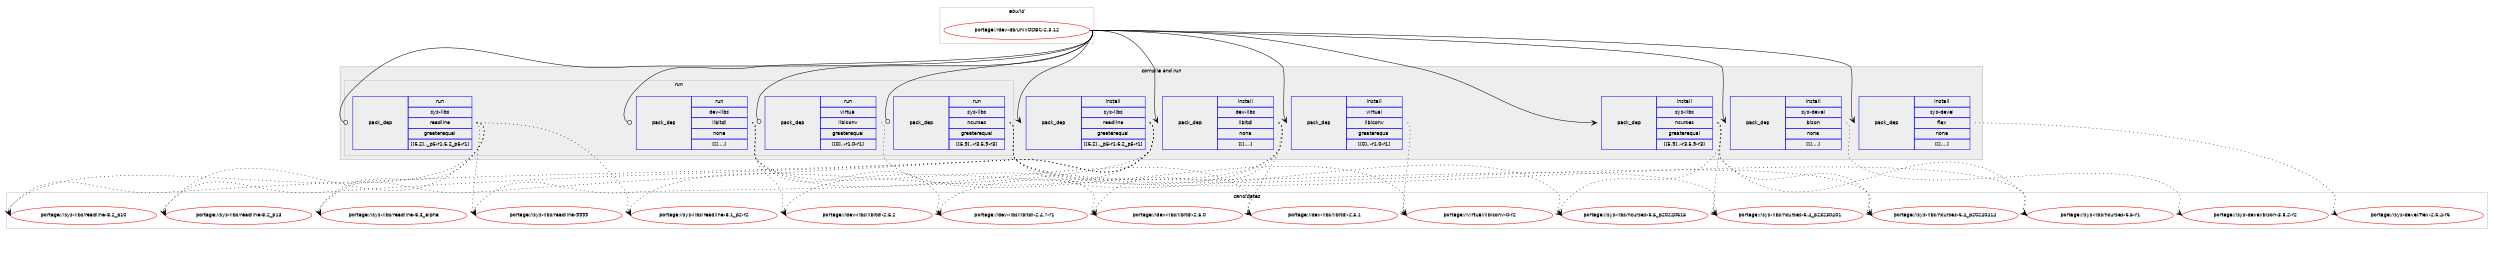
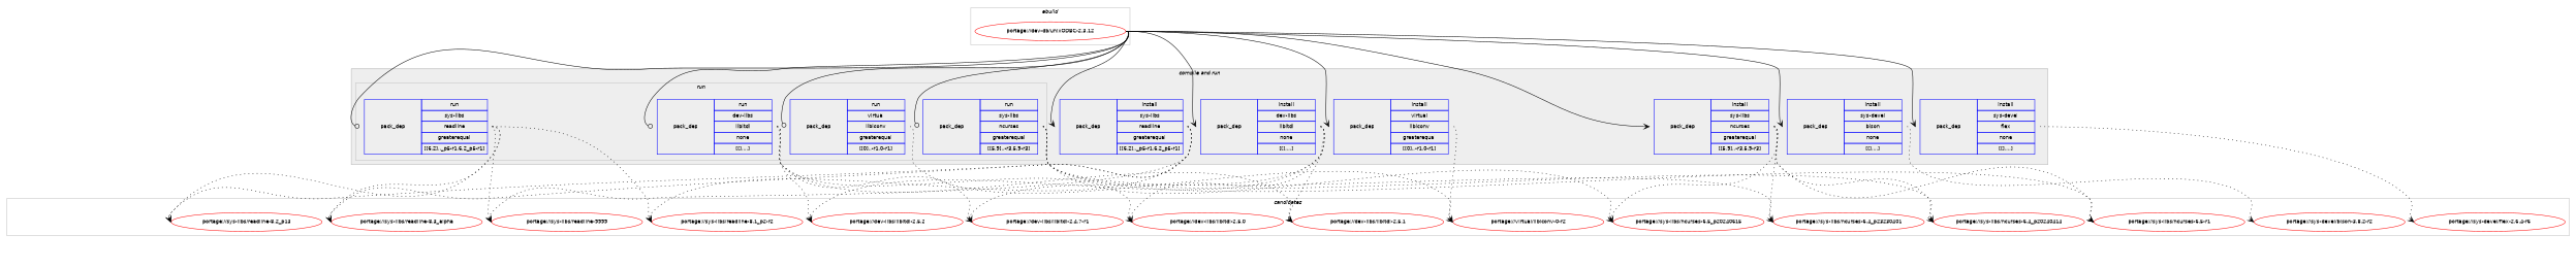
  digraph {
    compound=true
    concentrate=true
    fontname=Helvetica
    fontsize=10
    newrank=true
    rankdir=TB
    ranksep=1.5
    node [color=red fontname=Helvetica fontsize=10]
    edge [arrowhead=vee headport=w style=dotted tailport=e weight=100]
    n1 [label="portage://dev-db/unixODBC-2.3.12" width=4]
    n2 [color=blue label=<<TABLE BORDER="0" CELLBORDER="1" CELLSPACING="0" CELLPADDING="4" WIDTH="220"><TR><TD ROWSPAN="6" CELLPADDING="30">pack_dep</TD></TR><TR><TD WIDTH="110">install</TD></TR><TR><TD>dev-libs</TD></TR><TR><TD>libltdl</TD></TR><TR><TD>none</TD></TR><TR><TD>[[],,,,]</TD></TR></TABLE>> shape=none]
    n3 [color=blue label=<<TABLE BORDER="0" CELLBORDER="1" CELLSPACING="0" CELLPADDING="4" WIDTH="220"><TR><TD ROWSPAN="6" CELLPADDING="30">pack_dep</TD></TR><TR><TD WIDTH="110">install</TD></TR><TR><TD>sys-devel</TD></TR><TR><TD>bison</TD></TR><TR><TD>none</TD></TR><TR><TD>[[],,,,]</TD></TR></TABLE>> shape=none]
    n4 [color=blue label=<<TABLE BORDER="0" CELLBORDER="1" CELLSPACING="0" CELLPADDING="4" WIDTH="220"><TR><TD ROWSPAN="6" CELLPADDING="30">pack_dep</TD></TR><TR><TD WIDTH="110">install</TD></TR><TR><TD>sys-devel</TD></TR><TR><TD>flex</TD></TR><TR><TD>none</TD></TR><TR><TD>[[],,,,]</TD></TR></TABLE>> shape=none]
    n5 [color=blue label=<<TABLE BORDER="0" CELLBORDER="1" CELLSPACING="0" CELLPADDING="4" WIDTH="220"><TR><TD ROWSPAN="6" CELLPADDING="30">pack_dep</TD></TR><TR><TD WIDTH="110">install</TD></TR><TR><TD>sys-libs</TD></TR><TR><TD>ncurses</TD></TR><TR><TD>greaterequal</TD></TR><TR><TD>[[5,9],,-r3,5.9-r3]</TD></TR></TABLE>> shape=none]
    n6 [color=blue label=<<TABLE BORDER="0" CELLBORDER="1" CELLSPACING="0" CELLPADDING="4" WIDTH="220"><TR><TD ROWSPAN="6" CELLPADDING="30">pack_dep</TD></TR><TR><TD WIDTH="110">install</TD></TR><TR><TD>sys-libs</TD></TR><TR><TD>readline</TD></TR><TR><TD>greaterequal</TD></TR><TR><TD>[[6,2],,_p5-r1,6.2_p5-r1]</TD></TR></TABLE>> shape=none]
    n7 [color=blue label=<<TABLE BORDER="0" CELLBORDER="1" CELLSPACING="0" CELLPADDING="4" WIDTH="220"><TR><TD ROWSPAN="6" CELLPADDING="30">pack_dep</TD></TR><TR><TD WIDTH="110">install</TD></TR><TR><TD>virtual</TD></TR><TR><TD>libiconv</TD></TR><TR><TD>greaterequal</TD></TR><TR><TD>[[0],,-r1,0-r1]</TD></TR></TABLE>> shape=none]
    n8 [color=blue label=<<TABLE BORDER="0" CELLBORDER="1" CELLSPACING="0" CELLPADDING="4" WIDTH="220"><TR><TD ROWSPAN="6" CELLPADDING="30">pack_dep</TD></TR><TR><TD WIDTH="110">run</TD></TR><TR><TD>dev-libs</TD></TR><TR><TD>libltdl</TD></TR><TR><TD>none</TD></TR><TR><TD>[[],,,,]</TD></TR></TABLE>> shape=none]
    n9 [color=blue label=<<TABLE BORDER="0" CELLBORDER="1" CELLSPACING="0" CELLPADDING="4" WIDTH="220"><TR><TD ROWSPAN="6" CELLPADDING="30">pack_dep</TD></TR><TR><TD WIDTH="110">run</TD></TR><TR><TD>sys-libs</TD></TR><TR><TD>ncurses</TD></TR><TR><TD>greaterequal</TD></TR><TR><TD>[[5,9],,-r3,5.9-r3]</TD></TR></TABLE>> shape=none]
    n10 [color=blue label=<<TABLE BORDER="0" CELLBORDER="1" CELLSPACING="0" CELLPADDING="4" WIDTH="220"><TR><TD ROWSPAN="6" CELLPADDING="30">pack_dep</TD></TR><TR><TD WIDTH="110">run</TD></TR><TR><TD>sys-libs</TD></TR><TR><TD>readline</TD></TR><TR><TD>greaterequal</TD></TR><TR><TD>[[6,2],,_p5-r1,6.2_p5-r1]</TD></TR></TABLE>> shape=none]
    n11 [color=blue label=<<TABLE BORDER="0" CELLBORDER="1" CELLSPACING="0" CELLPADDING="4" WIDTH="220"><TR><TD ROWSPAN="6" CELLPADDING="30">pack_dep</TD></TR><TR><TD WIDTH="110">run</TD></TR><TR><TD>virtual</TD></TR><TR><TD>libiconv</TD></TR><TR><TD>greaterequal</TD></TR><TR><TD>[[0],,-r1,0-r1]</TD></TR></TABLE>> shape=none]
    n12 [label="portage://dev-libs/libltdl-2.5.2" width=4]
    n13 [label="portage://dev-libs/libltdl-2.5.1" width=4]
    n14 [label="portage://dev-libs/libltdl-2.5.0" width=4]
    n15 [label="portage://dev-libs/libltdl-2.4.7-r1" width=4]
    n16 [label="portage://sys-devel/bison-3.8.2-r2" width=4]
    n17 [label="portage://sys-devel/flex-2.6.4-r6" width=4]
    n18 [label="portage://sys-libs/ncurses-6.5_p20240615" width=4]
    n19 [label="portage://sys-libs/ncurses-6.5-r1" width=4]
    n20 [label="portage://sys-libs/ncurses-6.4_p20240414" width=4]
    n21 [label="portage://sys-libs/ncurses-6.4_p23230401" width=4]
    n22 [label="portage://sys-libs/readline-9999" width=4]
    n23 [label="portage://sys-libs/readline-8.3_alpha" width=4]
    n24 [label="portage://sys-libs/readline-8.2_p13" width=4]
-   n25 [label="portage://sys-libs/readline-8.2_p10" width=4]
    n26 [label="portage://sys-libs/readline-8.1_p2-r2" width=4]
    n27 [label="portage://virtual/libiconv-0-r2" width=4]
    subgraph cluster_1 {
      color=gray
      label=<<i>ebuild</i>>
      n1
    }
    subgraph cluster_2 {
      color=gray
      label=<<i>dependencies</i>>
      subgraph cluster_3 {
        color=gray
        fillcolor="#eeeeee"
        label=<<i>compile</i>>
        style=filled
        subgraph sub_4 {
          color=gray
          fillcolor="#eeeeee"
          label=<<i>compile</i>>
          style=filled
          n2
        }
        subgraph sub_5 {
          color=gray
          fillcolor="#eeeeee"
          label=<<i>compile</i>>
          style=filled
          n3
        }
        subgraph sub_6 {
          color=gray
          fillcolor="#eeeeee"
          label=<<i>compile</i>>
          style=filled
          n4
        }
        subgraph sub_7 {
          color=gray
          fillcolor="#eeeeee"
          label=<<i>compile</i>>
          style=filled
          n5
        }
        subgraph sub_8 {
          color=gray
          fillcolor="#eeeeee"
          label=<<i>compile</i>>
          style=filled
          n6
        }
        subgraph sub_9 {
          color=gray
          fillcolor="#eeeeee"
          label=<<i>compile</i>>
          style=filled
          n7
        }
      }
      subgraph cluster_10 {
        color=gray
        fillcolor="#eeeeee"
        label=<<i>compile and run</i>>
        style=filled
      }
      subgraph cluster_11 {
        color=gray
        fillcolor="#eeeeee"
        label=<<i>run</i>>
        style=filled
        subgraph sub_12 {
          color=gray
          fillcolor="#eeeeee"
          label=<<i>run</i>>
          style=filled
          n8
        }
        subgraph sub_13 {
          color=gray
          fillcolor="#eeeeee"
          label=<<i>run</i>>
          style=filled
          n9
        }
        subgraph sub_14 {
          color=gray
          fillcolor="#eeeeee"
          label=<<i>run</i>>
          style=filled
          n10
        }
        subgraph sub_15 {
          color=gray
          fillcolor="#eeeeee"
          label=<<i>run</i>>
          style=filled
          n11
        }
      }
    }
    subgraph cluster_16 {
      color=gray
      label=<<i>candidates</i>>
      rank=same
      subgraph sub_17 {
        color=black
        label=<<i>candidates</i>>
        nodesep=1
        rank=same
        n12
        n13
        n14
        n15
      }
      subgraph sub_18 {
        color=black
        label=<<i>candidates</i>>
        nodesep=1
        rank=same
        n16
      }
      subgraph sub_19 {
        color=black
        label=<<i>candidates</i>>
        nodesep=1
        rank=same
        n17
      }
      subgraph sub_20 {
        color=black
        label=<<i>candidates</i>>
        nodesep=1
        rank=same
        n18
        n19
        n20
        n21
      }
      subgraph sub_21 {
        color=black
        label=<<i>candidates</i>>
        nodesep=1
        rank=same
        n22
        n23
        n24
-       n25
        n26
      }
      subgraph sub_22 {
        color=black
        label=<<i>candidates</i>>
        nodesep=1
        rank=same
        n27
      }
      subgraph sub_23 {
        color=black
        label=<<i>candidates</i>>
        nodesep=1
        rank=same
        n12
        n13
        n14
        n15
      }
      subgraph sub_24 {
        color=black
        label=<<i>candidates</i>>
        nodesep=1
        rank=same
        n18
        n19
        n20
        n21
      }
      subgraph sub_25 {
        color=black
        label=<<i>candidates</i>>
        nodesep=1
        rank=same
        n22
        n23
        n24
-       n25
        n26
      }
      subgraph sub_26 {
        color=black
        label=<<i>candidates</i>>
        nodesep=1
        rank=same
        n27
      }
    }
    n1 -> n2 [style=solid weight=20]
    n1 -> n3 [style=solid weight=20]
    n1 -> n4 [style=solid weight=20]
    n1 -> n5 [style=solid weight=20]
    n1 -> n6 [style=solid weight=20]
    n1 -> n7 [style=solid weight=20]
    n1 -> n8 [arrowhead=odot style=solid weight=20]
    n1 -> n9 [arrowhead=odot style=solid weight=20]
    n1 -> n10 [arrowhead=odot style=solid weight=20]
    n1 -> n11 [arrowhead=odot style=solid weight=20]
    n2 -> n12
    n2 -> n13
    n2 -> n14
    n2 -> n15
    n3 -> n16
    n4 -> n17
    n5 -> n18
    n5 -> n19
    n5 -> n20
    n5 -> n21
    n6 -> n22
    n6 -> n23
    n6 -> n24
-   n6 -> n25
    n6 -> n26
    n7 -> n27
    n8 -> n12
    n8 -> n13
    n8 -> n14
    n8 -> n15
    n9 -> n18
    n9 -> n19
    n9 -> n20
    n9 -> n21
    n10 -> n22
    n10 -> n23
    n10 -> n24
-   n10 -> n25
    n10 -> n26
    n11 -> n27
  }
